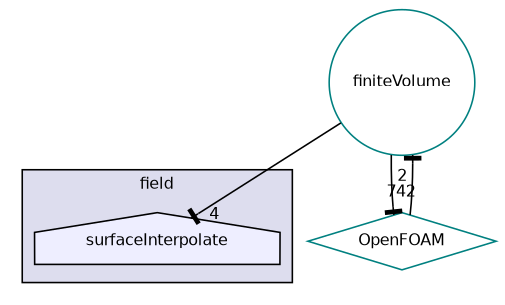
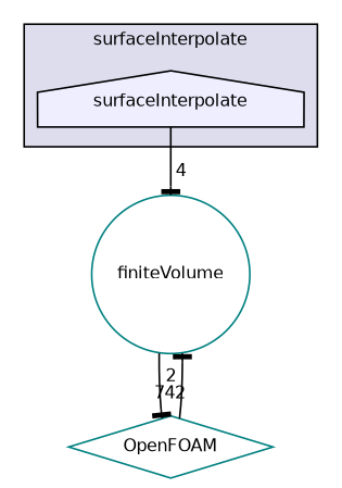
  digraph {
    compound=true
    node [color=teal fontname=Helvetica fontsize=10]
    edge [arrowhead=tee labeldistance=1.5 labelfontname=Helvetica labelfontsize=10]
    n1 [color=black fillcolor="#eeeeff" label=surfaceInterpolate pencolor=black shape=house style=filled]
    n2 [label=finiteVolume shape=circle]
    n3 [label=OpenFOAM shape=diamond]
    subgraph cluster_1 {
      bgcolor="#ddddee"
      fontname=Helvetica
      fontsize=10
-     label=field
+     label=surfaceInterpolate
      pencolor=black
      n1
    }
-   n2 -> n1 [headlabel=4]
+   n1 -> n2 [headlabel=4]
    n2 -> n3 [headlabel=742]
    n3 -> n2 [headlabel=2]
  }
